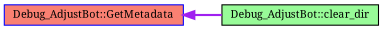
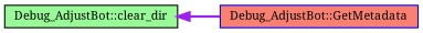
  digraph {
    rankdir=LR
    fontname="Noto Serif"
    node [fontname="Noto Serif" fontsize=10 shape=record style=filled]
    n1 [color=black fillcolor=palegreen fontcolor=black height=0.2 label="Debug_AdjustBot::clear_dir" width=0.4]
    n2 [color=blue fillcolor=salmon height=0.2 label="Debug_AdjustBot::GetMetadata" width=0.4]
-   n2 -> n1 [color=purple dir=back fontname="Noto Serif" fontsize=10 labelfontname=Helvetica labelfontsize=10 style=bold]
+   n1 -> n2 [color=purple dir=back fontname="Noto Serif" fontsize=10 labelfontname=Helvetica labelfontsize=10 style=bold]
  }
